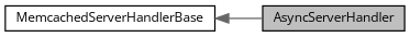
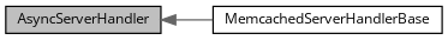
  digraph {
    rankdir=LR
    fontname="Open Sans"
    node [color=black fontname="Open Sans" fontsize=10 shape=record style=filled]
    n1 [fillcolor=grey75 fontcolor=black height=0.2 label=AsyncServerHandler width=0.4]
    n2 [fillcolor=white height=0.2 label=MemcachedServerHandlerBase width=0.4]
-   n2 -> n1 [color=gray40 dir=back fontname="Open Sans" fontsize=10 labelfontname=Helvetica labelfontsize=10 style=solid]
+   n1 -> n2 [color=gray40 dir=back fontname="Open Sans" fontsize=10 labelfontname=Helvetica labelfontsize=10 style=solid]
  }
